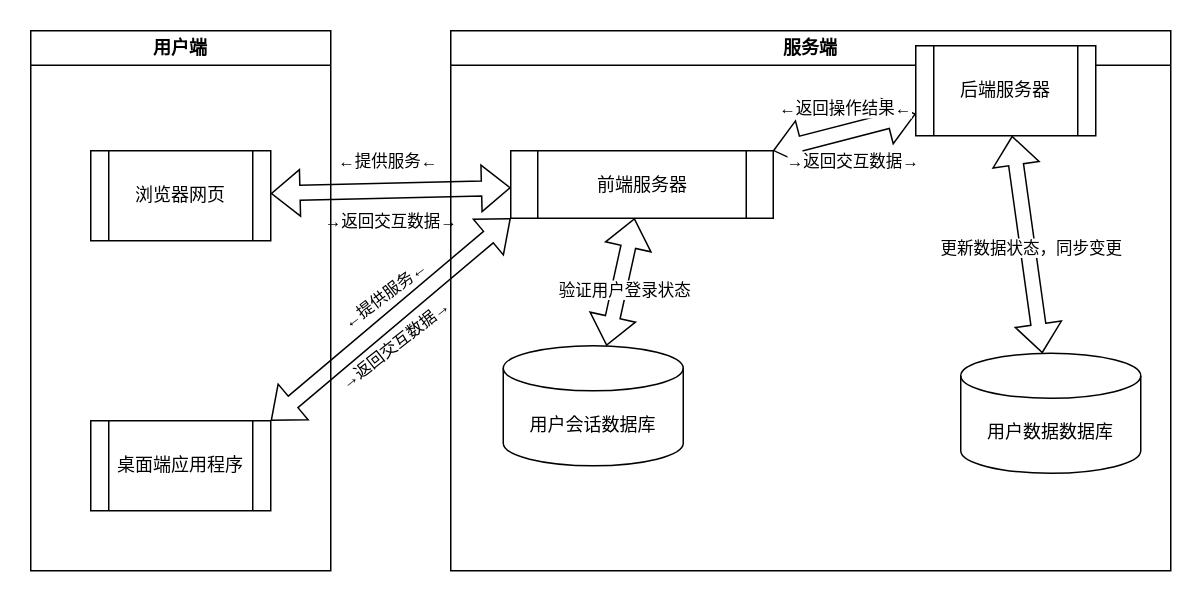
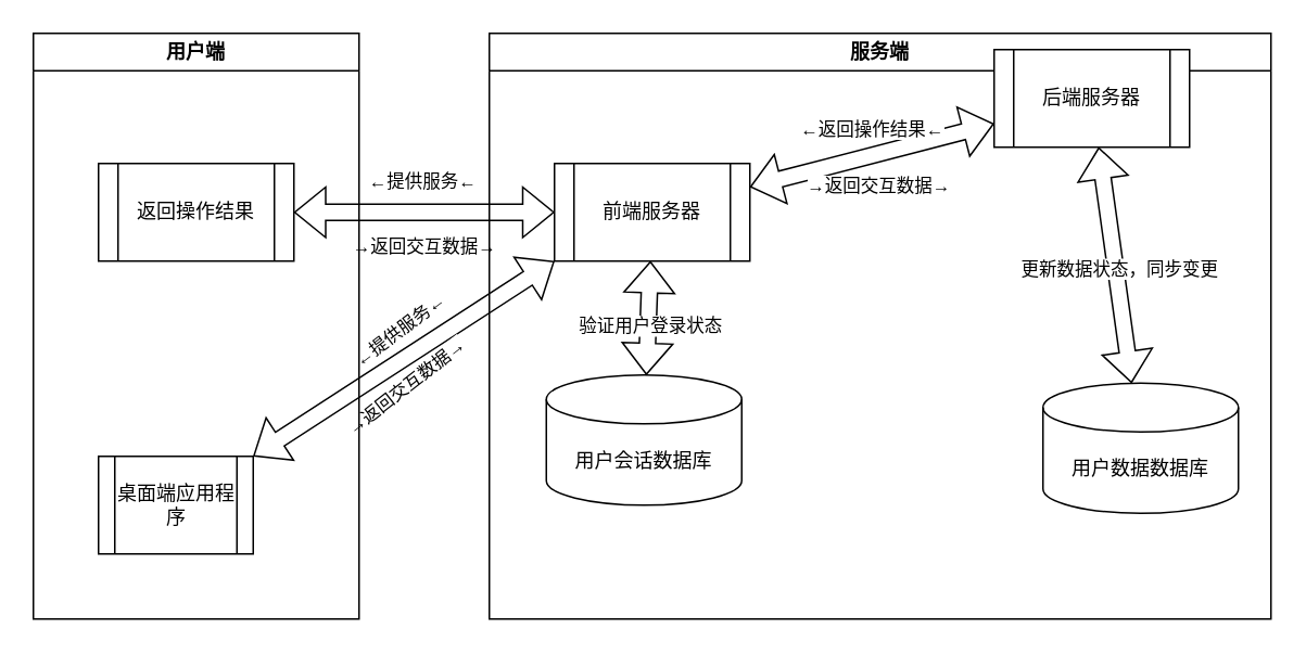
  <mxCell id="0" />
  <mxCell id="1" parent="0" />
  <mxCell id="2" value="" style="shape=flexArrow;endArrow=classic;startArrow=classic;html=1;rounded=0;" edge="1" parent="1" source="12" target="10"><mxGeometry width="100" height="100" relative="1" as="geometry"><mxPoint x="380" y="230" as="sourcePoint" /><mxPoint x="480" y="130" as="targetPoint" /></mxGeometry></mxCell>
  <mxCell id="3" value="←提供服务←" style="edgeLabel;html=1;align=center;verticalAlign=middle;resizable=0;points=[];" vertex="1" connectable="0" parent="2"><mxGeometry x="0.019" y="-7" relative="1" as="geometry"><mxPoint y="-13" as="offset" /></mxGeometry></mxCell>
  <mxCell id="4" value="→返回交互数据→" style="edgeLabel;html=1;align=center;verticalAlign=middle;resizable=0;points=[];" vertex="1" connectable="0" parent="2"><mxGeometry x="0.013" y="13" relative="1" as="geometry"><mxPoint y="7" as="offset" /></mxGeometry></mxCell>
  <mxCell id="5" value="" style="shape=flexArrow;endArrow=classic;startArrow=classic;html=1;rounded=0;exitX=0;exitY=1;exitDx=0;exitDy=0;entryX=1;entryY=0;entryDx=0;entryDy=0;" edge="1" parent="1" source="12" target="9"><mxGeometry width="100" height="100" relative="1" as="geometry"><mxPoint y="180" as="sourcePoint" x="340" /><mxPoint x="160" y="250" as="targetPoint" /></mxGeometry></mxCell>
  <mxCell id="6" value="←提供服务←" style="edgeLabel;html=1;align=center;verticalAlign=middle;resizable=0;points=[];rotation=323;" vertex="1" connectable="0" parent="5"><mxGeometry x="-0.02" y="-13" relative="1" as="geometry"><mxPoint x="2" y="-5" as="offset" /></mxGeometry></mxCell>
  <mxCell id="7" value="→返回交互数据→" style="edgeLabel;html=1;align=center;verticalAlign=middle;resizable=0;points=[];rotation=322;" vertex="1" connectable="0" parent="5"><mxGeometry x="0.03" y="12" relative="1" as="geometry"><mxPoint x="-3" y="6" as="offset" /></mxGeometry></mxCell>
  <mxCell id="8" value="用户端" style="swimlane;whiteSpace=wrap;html=1;" vertex="1" parent="1"><mxGeometry x="20" y="20" width="200" height="360" as="geometry"><mxRectangle x="-320" y="330" width="140" height="30" as="alternateBounds" /></mxGeometry></mxCell>
- <mxCell id="9" value="桌面端应用程序" style="shape=process;whiteSpace=wrap;html=1;backgroundOutline=1;" vertex="1" parent="8"><mxGeometry x="40" y="260" width="120" height="60" as="geometry" /></mxCell>
- <mxCell id="10" value="浏览器网页" style="shape=process;whiteSpace=wrap;html=1;backgroundOutline=1;" vertex="1" parent="8"><mxGeometry x="40" y="80" width="120" height="60" as="geometry" /></mxCell>
+ <mxCell id="9" value="桌面端应用程序" style="shape=process;whiteSpace=wrap;html=1;backgroundOutline=1;" vertex="1" parent="8"><mxGeometry x="40" y="260" width="95" height="60" as="geometry" /></mxCell>
+ <mxCell id="10" value="返回操作结果" style="shape=process;whiteSpace=wrap;html=1;backgroundOutline=1;" vertex="1" parent="8"><mxGeometry x="40" y="80" width="120" height="60" as="geometry" /></mxCell>
  <mxCell id="11" value="服务端" style="swimlane;whiteSpace=wrap;html=1;" vertex="1" parent="1"><mxGeometry x="300" y="20" width="480" height="360" as="geometry"><mxRectangle x="-40" y="370" width="140" height="30" as="alternateBounds" /></mxGeometry></mxCell>
- <mxCell id="12" value="前端服务器" style="shape=process;whiteSpace=wrap;html=1;backgroundOutline=1;" vertex="1" parent="11"><mxGeometry x="40" y="80" width="175" height="45" as="geometry" /></mxCell>
+ <mxCell id="12" value="前端服务器" style="shape=process;whiteSpace=wrap;html=1;backgroundOutline=1;" vertex="1" parent="11"><mxGeometry x="40" y="80" width="120" height="60" as="geometry" /></mxCell>
  <mxCell id="13" value="用户会话数据库" style="shape=cylinder3;whiteSpace=wrap;html=1;boundedLbl=1;backgroundOutline=1;size=15;" vertex="1" parent="11"><mxGeometry x="35" y="210" width="120" height="80" as="geometry" /></mxCell>
  <mxCell id="14" value="" style="shape=flexArrow;endArrow=classic;startArrow=classic;html=1;rounded=0;" edge="1" parent="11" source="13" target="12"><mxGeometry width="100" height="100" relative="1" as="geometry"><mxPoint x="80" y="200" as="sourcePoint" /><mxPoint x="100" y="130" as="targetPoint" /></mxGeometry></mxCell>
  <mxCell id="15" value="验证用户登录状态" style="edgeLabel;html=1;align=center;verticalAlign=middle;resizable=0;points=[];" vertex="1" connectable="0" parent="14"><mxGeometry x="0.12" y="-11" relative="1" as="geometry"><mxPoint x="-10" y="8" as="offset" /></mxGeometry></mxCell>
  <mxCell id="16" value="用户数据数据库" style="shape=cylinder3;whiteSpace=wrap;html=1;boundedLbl=1;backgroundOutline=1;size=15;" vertex="1" parent="11"><mxGeometry x="340" y="215" width="120" height="80" as="geometry" /></mxCell>
  <mxCell id="17" value="后端服务器" style="shape=process;whiteSpace=wrap;html=1;backgroundOutline=1;" vertex="1" parent="11"><mxGeometry x="310" y="10" width="120" height="60" as="geometry" /></mxCell>
  <mxCell id="18" value="" style="shape=flexArrow;endArrow=classic;startArrow=classic;html=1;rounded=0;" edge="1" parent="11" source="17" target="12"><mxGeometry width="100" height="100" relative="1" as="geometry"><mxPoint x="320" y="100" as="sourcePoint" /><mxPoint x="160" y="100" as="targetPoint" /></mxGeometry></mxCell>
  <mxCell id="19" value="←返回操作结果←" style="edgeLabel;html=1;align=center;verticalAlign=middle;resizable=0;points=[];" vertex="1" connectable="0" parent="18"><mxGeometry x="0.037" y="-10" relative="1" as="geometry"><mxPoint x="4" y="-7" as="offset" /></mxGeometry></mxCell>
  <mxCell id="20" value="→返回交互数据→" style="edgeLabel;html=1;align=center;verticalAlign=middle;resizable=0;points=[];" vertex="1" connectable="0" parent="18"><mxGeometry x="0.062" y="9" relative="1" as="geometry"><mxPoint x="6" y="9" as="offset" /></mxGeometry></mxCell>
  <mxCell id="21" value="" style="shape=flexArrow;endArrow=classic;startArrow=classic;html=1;rounded=0;" edge="1" parent="11" source="16" target="17"><mxGeometry width="100" height="100" relative="1" as="geometry"><mxPoint x="310" y="240" as="sourcePoint" /><mxPoint x="380" y="130" as="targetPoint" /></mxGeometry></mxCell>
  <mxCell id="22" value="更新数据状态，同步变更" style="edgeLabel;html=1;align=center;verticalAlign=middle;resizable=0;points=[];" vertex="1" connectable="0" parent="21"><mxGeometry x="-0.04" y="-12" relative="1" as="geometry"><mxPoint x="-10" as="offset" /></mxGeometry></mxCell>
